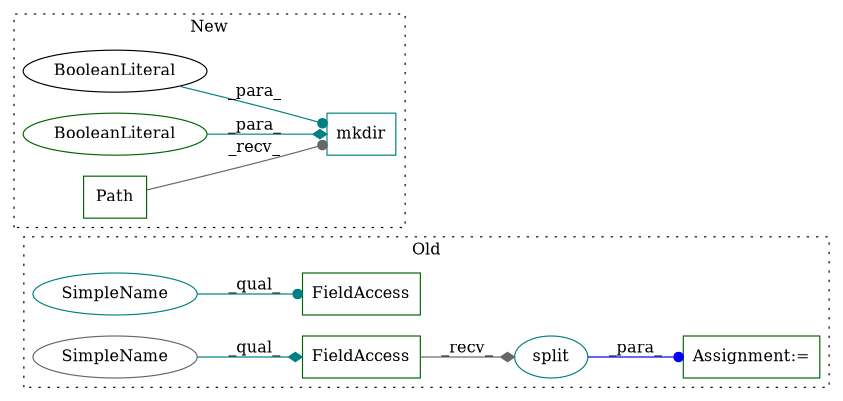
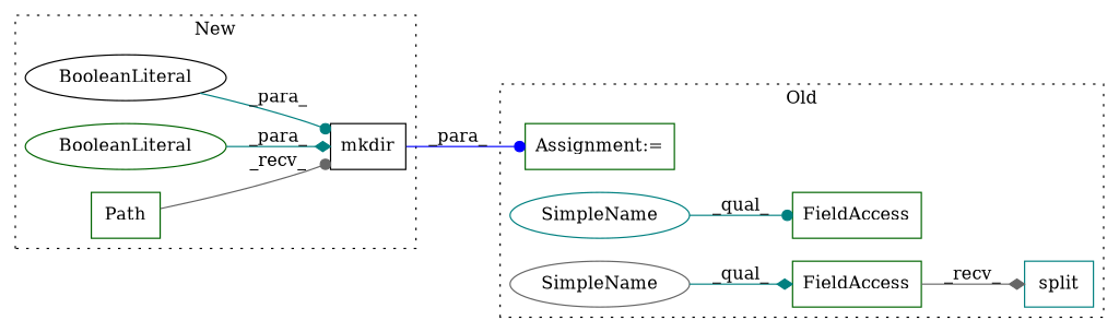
  digraph {
    rankdir=LR
    node [a=32 color=darkgreen l=2 s=781 shape=box]
    edge [arrowhead=dot color=teal]
-   n1 [color=teal l="6,1" label=split s="789,800" shape=ellipse]
+   n1 [color=teal l="6,1" label=split s="789,800"]
    n2 [a=22 l=7 label=FieldAccess]
    n3 [a=22 l=7 label=FieldAccess s=419]
    n4 [a=7 label="Assignment:=" s=779]
    n5 [a=42 color=teal label=SimpleName s=419 shape=ellipse]
    n6 [a=42 color=gray40 label=SimpleName shape=ellipse]
-   n7 [color=teal l="6,1" label=mkdir s="548,563"]
+   n7 [color=black l="6,1" label=mkdir s="548,563"]
    n8 [a=9 color=black l=4 label=BooleanLiteral s=554 shape=ellipse]
    n9 [a=9 l=4 label=BooleanLiteral s=559 shape=ellipse]
    n10 [l="5,1" label=Path s="521,534"]
    subgraph cluster_1 {
      label=Old
      style=dotted
      n1
      n2
      n3
      n4
      n5
      n6
    }
    subgraph cluster_2 {
      label=New
      style=dotted
      n7
      n8
      n9
      n10
    }
-   n1 -> n4 [color=blue label=_para_]
+   n7 -> n4 [color=blue label=_para_]
    n2 -> n1 [arrowhead=diamond color=gray40 label=_recv_]
    n5 -> n3 [label=_qual_]
    n6 -> n2 [arrowhead=diamond label=_qual_]
    n8 -> n7 [label=_para_]
    n9 -> n7 [arrowhead=diamond label=_para_]
    n10 -> n7 [color=gray40 label=_recv_]
  }
